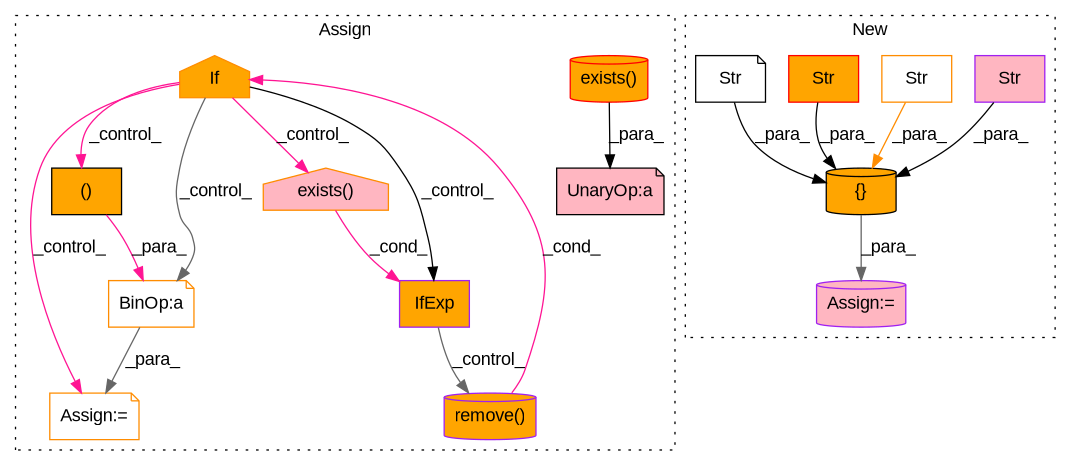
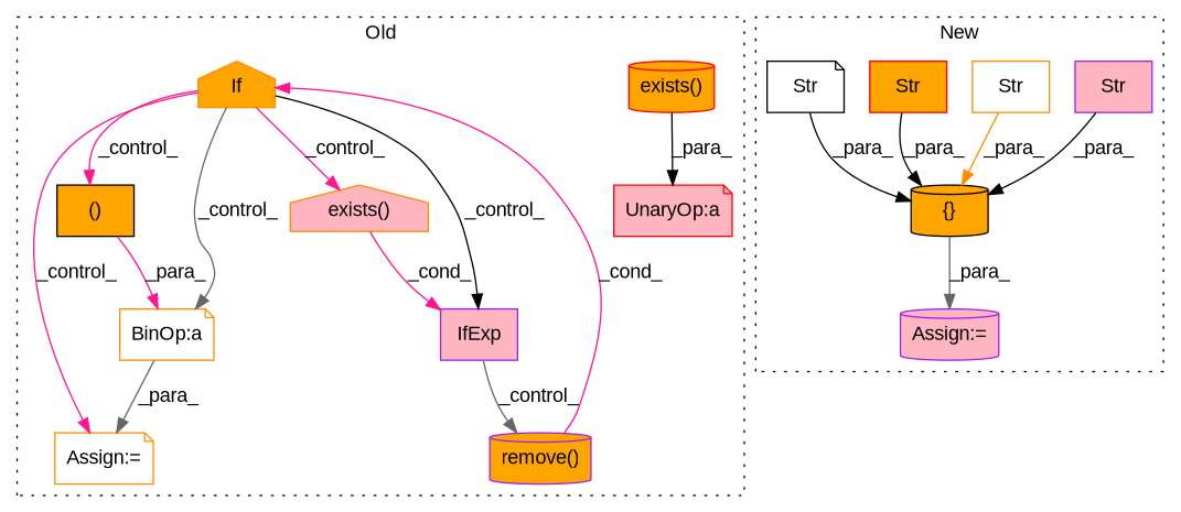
  digraph {
    fontname="Liberation Sans"
    node [a=66 color=darkorange fillcolor=orange fontname="Liberation Sans" l=3 shape=box style=filled]
    edge [color=deeppink fontname="Liberation Sans"]
    n1 [a=75 color=red l="15,1" label="exists()" s="1151,1173" shape=cylinder]
    n2 [a=96 label=If s=1132 shape=house]
-   n3 [a=61 color=black fillcolor=lightpink l=75 label="UnaryOp:a" s=1135 shape=note]
+   n3 [a=61 color=red fillcolor=lightpink l=75 label="UnaryOp:a" s=1135 shape=note]
    n4 [a=68 fillcolor=white label="Assign:=" s=1348 shape=note]
    n5 [a=54 color=black l=6 label="()" s=1429]
    n6 [a=82 fillcolor=white label="BinOp:a" s=1418 shape=note]
    n7 [a=75 fillcolor=lightpink l="15,1" label="exists()" s="1273,1295" shape=house]
-   n8 [a=51 color=purple l="4,6" label=IfExp s="1269,1296"]
+   n8 [a=51 color=purple fillcolor=lightpink l="4,6" label=IfExp s="1269,1296"]
    n9 [a=75 color=purple l="10,1" label="remove()" s="1251,1268" shape=cylinder]
    n10 [a=59 color=black l="1,0" label="{}" s="541,596" shape=cylinder]
    n11 [a=68 color=purple fillcolor=lightpink label="Assign:=" s=538 shape=cylinder]
    n12 [color=purple fillcolor=lightpink l=12 label=Str s=570]
    n13 [fillcolor=white l=12 label=Str s=556]
    n14 [color=red l=12 label=Str s=584]
    n15 [color=black fillcolor=white l=12 label=Str s=542 shape=note]
    subgraph cluster_1 {
-     label=Assign
+     label=Old
      style=dotted
      n1
      n2
      n3
      n4
      n5
      n6
      n7
      n8
      n9
    }
    subgraph cluster_2 {
      label=New
      style=dotted
      n10
      n11
      n12
      n13
      n14
      n15
    }
    n1 -> n3 [color=black label=_para_]
    n2 -> n4 [label=_control_]
    n2 -> n5 [label=_control_]
    n2 -> n6 [color=gray40 label=_control_]
    n2 -> n7 [label=_control_]
    n2 -> n8 [color=black label=_control_]
    n5 -> n6 [label=_para_]
    n6 -> n4 [color=gray40 label=_para_]
    n7 -> n8 [label=_cond_]
    n8 -> n9 [color=gray40 label=_control_]
    n9 -> n2 [label=_cond_]
    n10 -> n11 [color=gray40 label=_para_]
    n12 -> n10 [color=black label=_para_]
    n13 -> n10 [color=darkorange label=_para_]
    n14 -> n10 [color=black label=_para_]
    n15 -> n10 [color=black label=_para_]
  }
